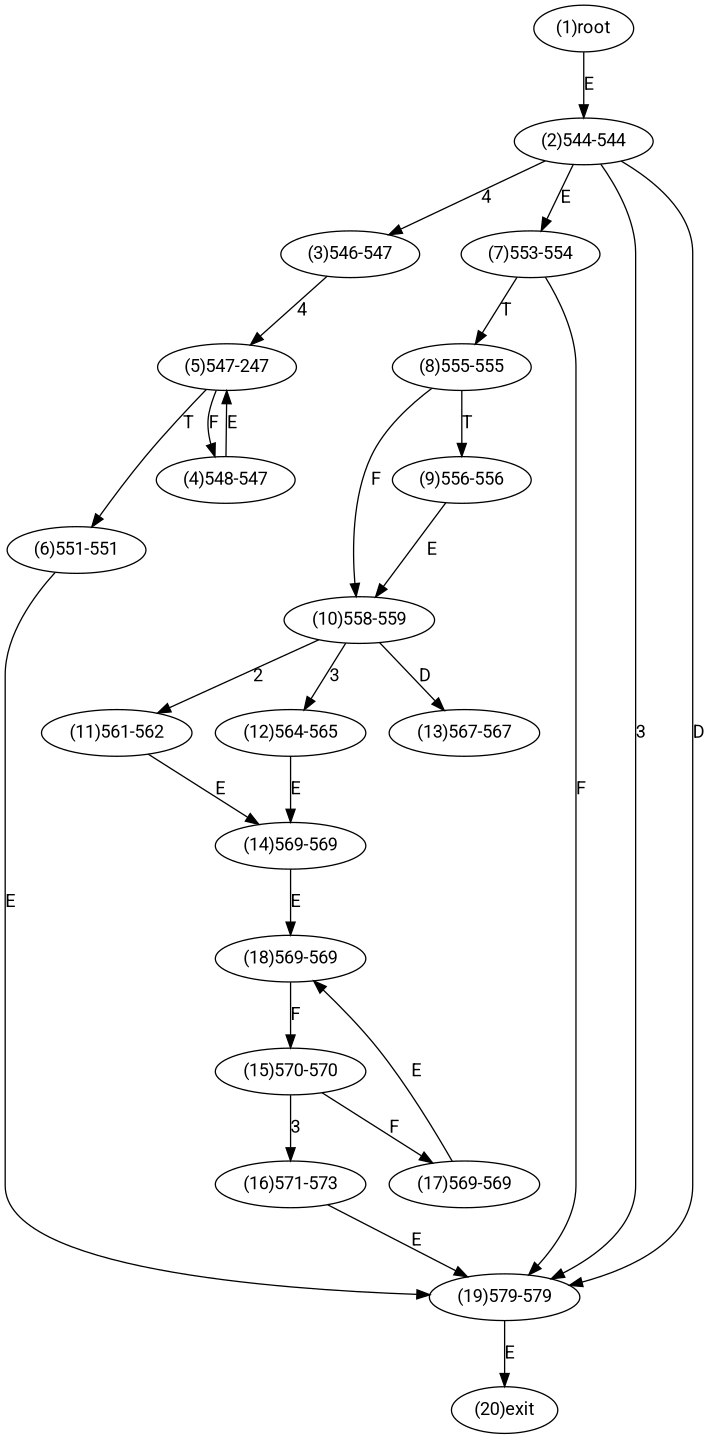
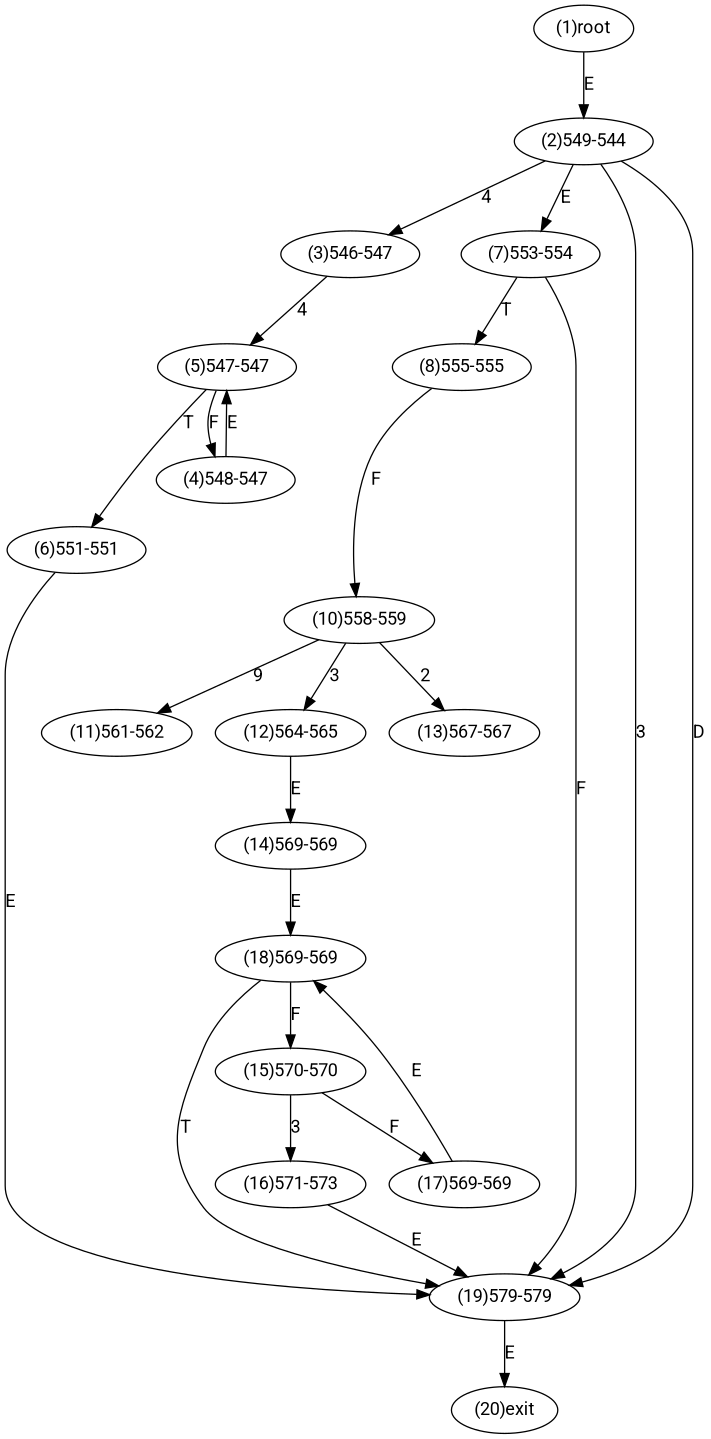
  digraph {
    fontname=Roboto
    node [fontname=Roboto]
    edge [fontname=Roboto]
    n1 [label="(1)root"]
-   n2 [label="(2)544-544"]
+   n2 [label="(2)549-544"]
    n3 [label="(3)546-547"]
    n4 [label="(7)553-554"]
    n5 [label="(19)579-579"]
-   n6 [label="(5)547-247"]
+   n6 [label="(5)547-547"]
    n7 [label="(8)555-555"]
    n8 [label="(20)exit"]
    n9 [label="(4)548-547"]
    n10 [label="(6)551-551"]
-   n11 [label="(9)556-556"]
    n12 [label="(10)558-559"]
    n13 [label="(11)561-562"]
    n14 [label="(12)564-565"]
    n15 [label="(13)567-567"]
    n16 [label="(14)569-569"]
    n17 [label="(18)569-569"]
    n18 [label="(15)570-570"]
    n19 [label="(17)569-569"]
    n20 [label="(16)571-573"]
    n1 -> n2 [label=E]
    n2 -> n3 [label=4]
    n2 -> n4 [label=E]
    n2 -> n5 [label=3]
    n2 -> n5 [label=D]
    n3 -> n6 [label=4]
    n4 -> n5 [label=F]
    n4 -> n7 [label=T]
    n5 -> n8 [label=E]
    n6 -> n9 [label=F]
    n6 -> n10 [label=T]
-   n7 -> n11 [label=T]
    n7 -> n12 [label=F]
    n9 -> n6 [label=E]
    n10 -> n5 [label=E]
-   n11 -> n12 [label=E]
-   n12 -> n13 [label=2]
+   n12 -> n13 [label=9]
    n12 -> n14 [label=3]
-   n12 -> n15 [label=D]
-   n13 -> n16 [label=E]
+   n12 -> n15 [label=2]
    n14 -> n16 [label=E]
    n16 -> n17 [label=E]
+   n17 -> n5 [label=T]
    n17 -> n18 [label=F]
    n18 -> n19 [label=F]
    n18 -> n20 [label=3]
    n19 -> n17 [label=E]
    n20 -> n5 [label=E]
  }
